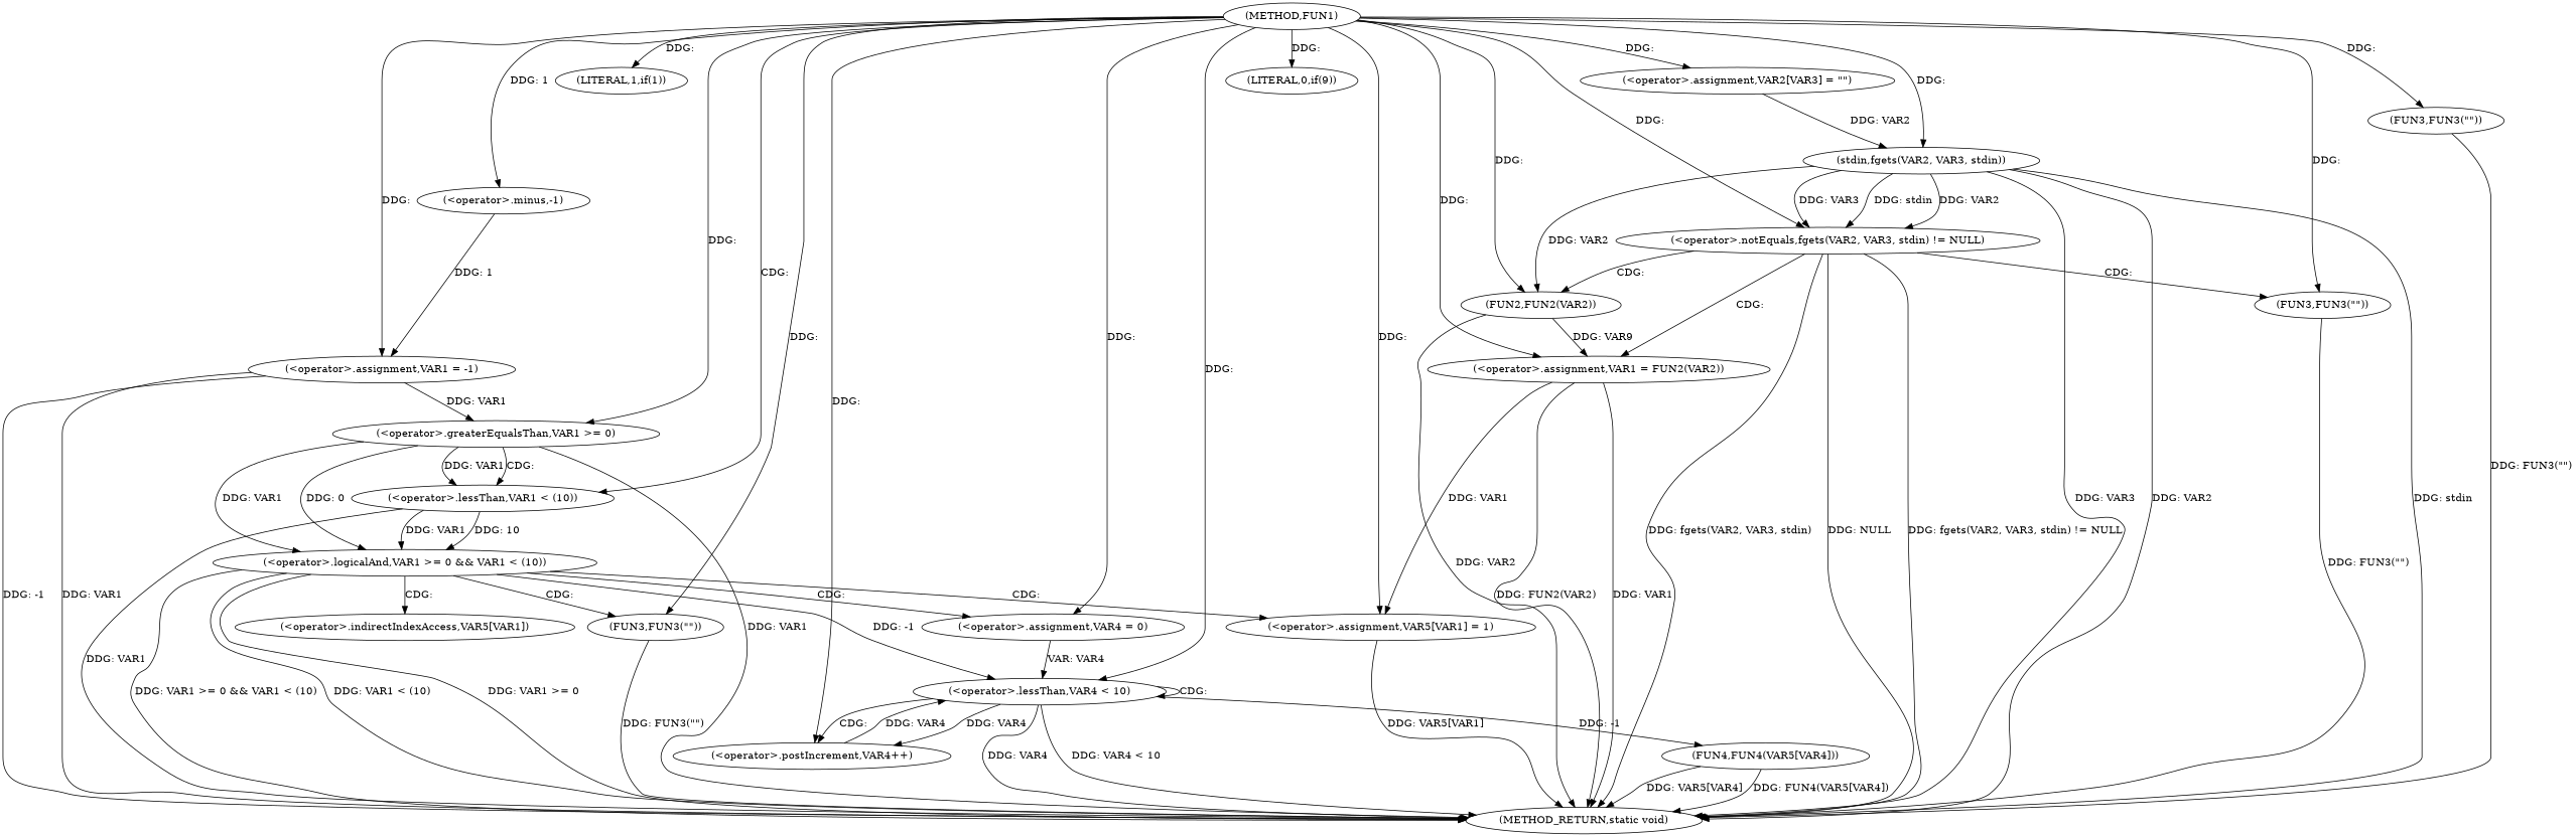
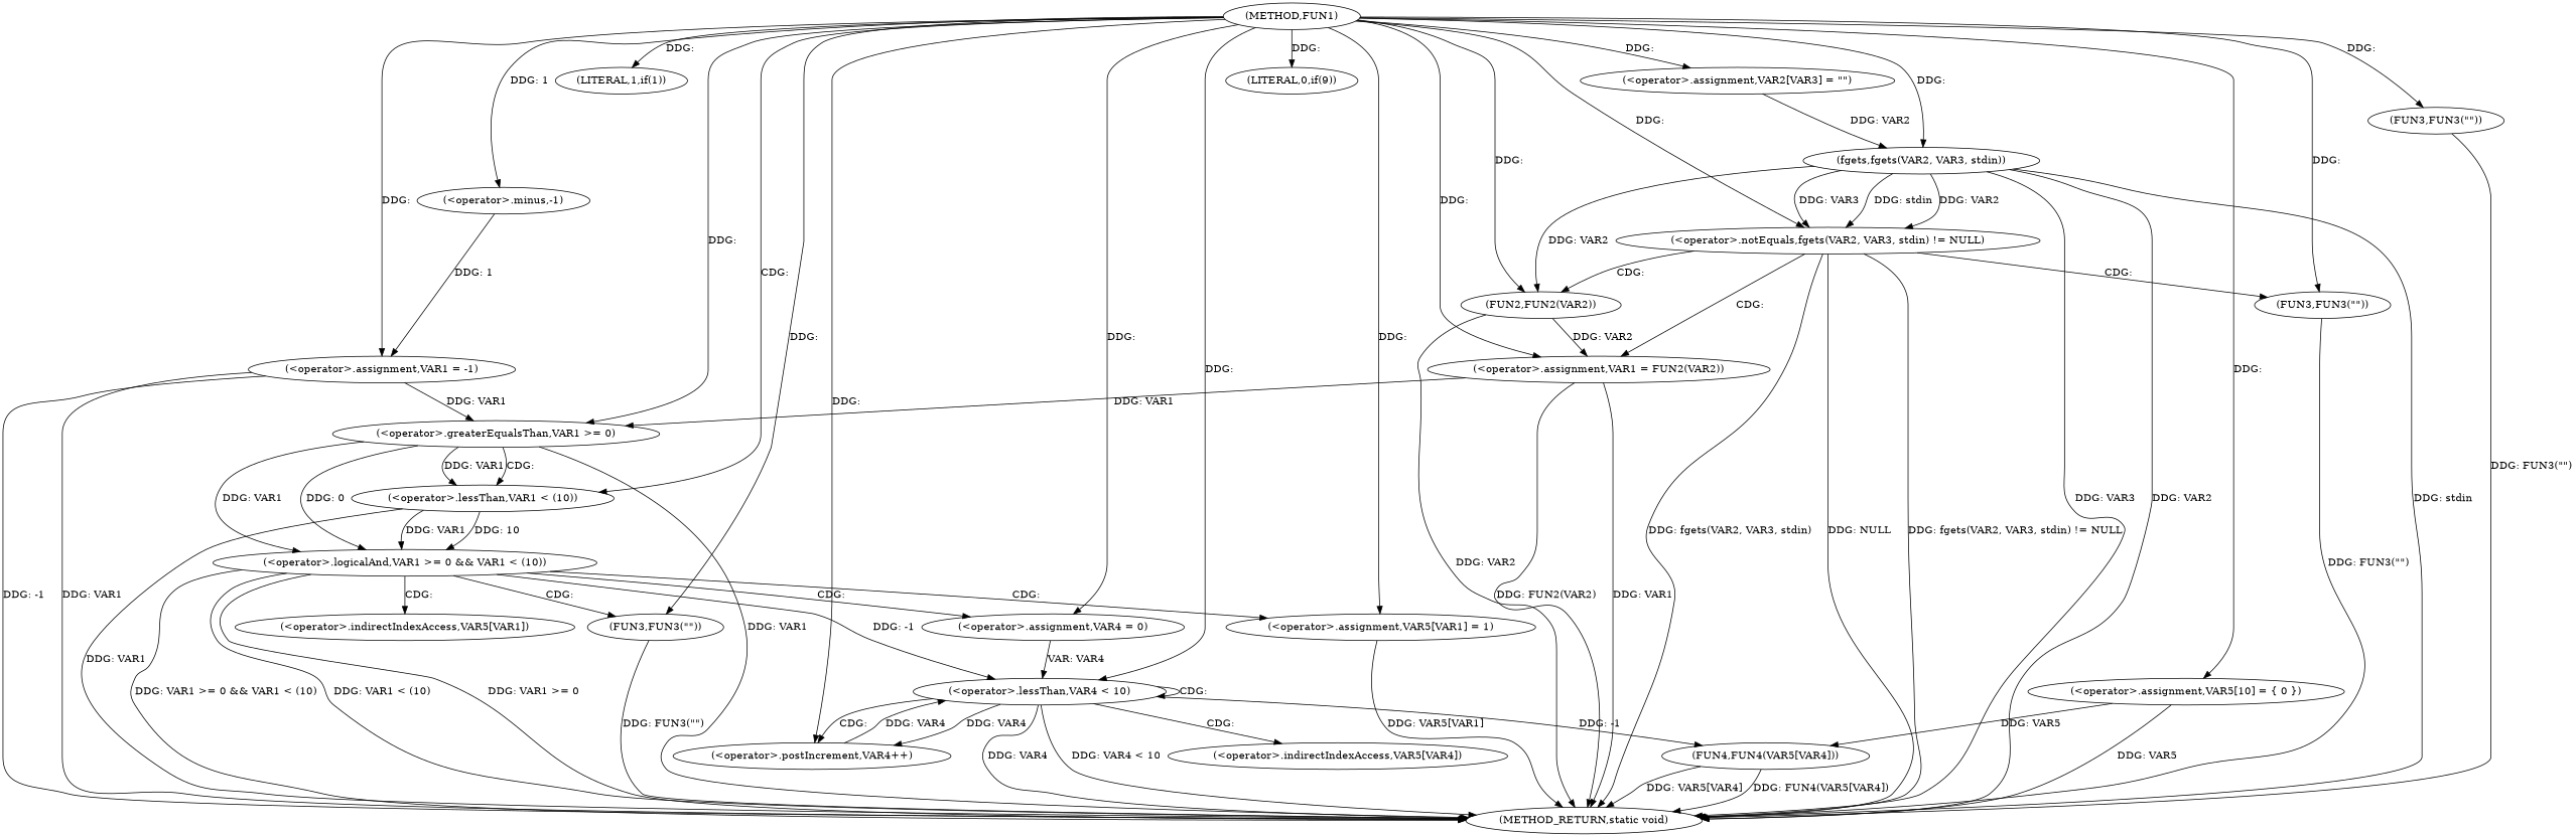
  digraph {
    n1 [label="(METHOD,FUN1)"]
    n2 [label="(<operator>.assignment,VAR1 = -1)"]
    n3 [label="(<operator>.minus,-1)"]
    n4 [label="(LITERAL,1,if(1))"]
    n5 [label="(<operator>.assignment,VAR2[VAR3] = \"\")"]
    n6 [label="(<operator>.notEquals,fgets(VAR2, VAR3, stdin) != NULL)"]
-   n7 [label="(stdin,fgets(VAR2, VAR3, stdin))"]
+   n7 [label="(fgets,fgets(VAR2, VAR3, stdin))"]
    n8 [label="(<operator>.assignment,VAR1 = FUN2(VAR2))"]
    n9 [label="(FUN2,FUN2(VAR2))"]
    n10 [label="(FUN3,FUN3(\"\"))"]
    n11 [label="(LITERAL,0,if(9))"]
    n12 [label="(FUN3,FUN3(\"\"))"]
+   n13 [label="(<operator>.assignment,VAR5[10] = { 0 })"]
    n14 [label="(<operator>.greaterEqualsThan,VAR1 >= 0)"]
    n15 [label="(<operator>.lessThan,VAR1 < (10))"]
    n16 [label="(<operator>.assignment,VAR5[VAR1] = 1)"]
    n17 [label="(<operator>.assignment,VAR4 = 0)"]
    n18 [label="(<operator>.lessThan,VAR4 < 10)"]
    n19 [label="(<operator>.postIncrement,VAR4++)"]
    n20 [label="(FUN3,FUN3(\"\"))"]
    n21 [label="(METHOD_RETURN,static void)"]
    n22 [label="(FUN4,FUN4(VAR5[VAR4]))"]
    n23 [label="(<operator>.logicalAnd,VAR1 >= 0 && VAR1 < (10))"]
+   n24 [label="(<operator>.indirectIndexAccess,VAR5[VAR4])"]
    n25 [label="(<operator>.indirectIndexAccess,VAR5[VAR1])"]
    n1 -> n2 [label="DDG: "]
    n1 -> n3 [label="DDG: 1"]
    n1 -> n4 [label="DDG: "]
    n1 -> n5 [label="DDG: "]
    n1 -> n6 [label="DDG: "]
    n1 -> n7 [label="DDG: "]
    n1 -> n8 [label="DDG: "]
    n1 -> n9 [label="DDG: "]
    n1 -> n10 [label="DDG: "]
    n1 -> n11 [label="DDG: "]
    n1 -> n12 [label="DDG: "]
+   n1 -> n13 [label="DDG: "]
    n1 -> n14 [label="DDG: "]
    n1 -> n15 [label="CDG: "]
    n1 -> n16 [label="DDG: "]
    n1 -> n17 [label="DDG: "]
    n1 -> n18 [label="DDG: "]
    n1 -> n19 [label="DDG: "]
    n1 -> n20 [label="DDG: "]
    n2 -> n14 [label="DDG: VAR1"]
    n2 -> n21 [label="DDG: VAR1"]
    n2 -> n21 [label="DDG: -1"]
    n3 -> n2 [label="DDG: 1"]
    n5 -> n7 [label="DDG: VAR2"]
    n6 -> n8 [label="CDG: "]
    n6 -> n9 [label="CDG: "]
    n6 -> n10 [label="CDG: "]
    n6 -> n21 [label="DDG: fgets(VAR2, VAR3, stdin)"]
    n6 -> n21 [label="DDG: NULL"]
    n6 -> n21 [label="DDG: fgets(VAR2, VAR3, stdin) != NULL"]
    n7 -> n6 [label="DDG: VAR2"]
    n7 -> n6 [label="DDG: VAR3"]
    n7 -> n6 [label="DDG: stdin"]
    n7 -> n9 [label="DDG: VAR2"]
    n7 -> n21 [label="DDG: VAR2"]
    n7 -> n21 [label="DDG: VAR3"]
    n7 -> n21 [label="DDG: stdin"]
-   n8 -> n16 [label="DDG: VAR1"]
+   n8 -> n14 [label="DDG: VAR1"]
    n8 -> n21 [label="DDG: FUN2(VAR2)"]
    n8 -> n21 [label="DDG: VAR1"]
-   n9 -> n8 [label="DDG: VAR9"]
+   n9 -> n8 [label="DDG: VAR2"]
    n9 -> n21 [label="DDG: VAR2"]
    n10 -> n21 [label="DDG: FUN3(\"\")"]
    n12 -> n21 [label="DDG: FUN3(\"\")"]
+   n13 -> n21 [label="DDG: VAR5"]
+   n13 -> n22 [label="DDG: VAR5"]
    n14 -> n15 [label="DDG: VAR1"]
    n14 -> n15 [label="CDG: "]
    n14 -> n21 [label="DDG: VAR1"]
    n14 -> n23 [label="DDG: VAR1"]
    n14 -> n23 [label="DDG: 0"]
    n15 -> n21 [label="DDG: VAR1"]
    n15 -> n23 [label="DDG: VAR1"]
    n15 -> n23 [label="DDG: 10"]
    n16 -> n21 [label="DDG: VAR5[VAR1]"]
    n17 -> n18 [label="VAR: VAR4"]
    n18 -> n18 [label="CDG: "]
    n18 -> n19 [label="DDG: VAR4"]
    n18 -> n19 [label="CDG: "]
    n18 -> n21 [label="DDG: VAR4"]
    n18 -> n21 [label="DDG: VAR4 < 10"]
    n18 -> n22 [label="DDG: -1"]
+   n18 -> n24 [label="CDG: "]
    n19 -> n18 [label="DDG: VAR4"]
    n20 -> n21 [label="DDG: FUN3(\"\")"]
    n22 -> n21 [label="DDG: VAR5[VAR4]"]
    n22 -> n21 [label="DDG: FUN4(VAR5[VAR4])"]
    n23 -> n16 [label="CDG: "]
    n23 -> n17 [label="CDG: "]
    n23 -> n18 [label="DDG: -1"]
    n23 -> n20 [label="CDG: "]
    n23 -> n21 [label="DDG: VAR1 >= 0"]
    n23 -> n21 [label="DDG: VAR1 >= 0 && VAR1 < (10)"]
    n23 -> n21 [label="DDG: VAR1 < (10)"]
    n23 -> n25 [label="CDG: "]
  }
